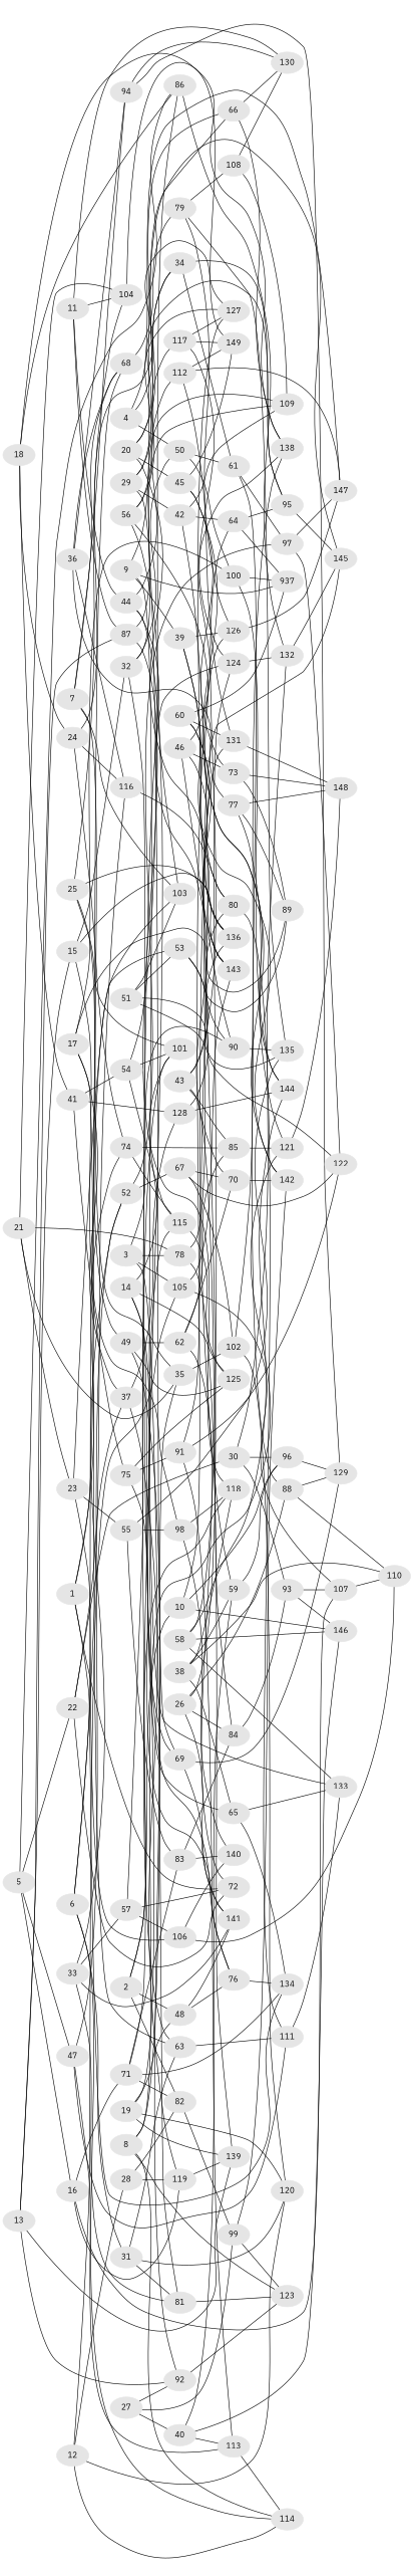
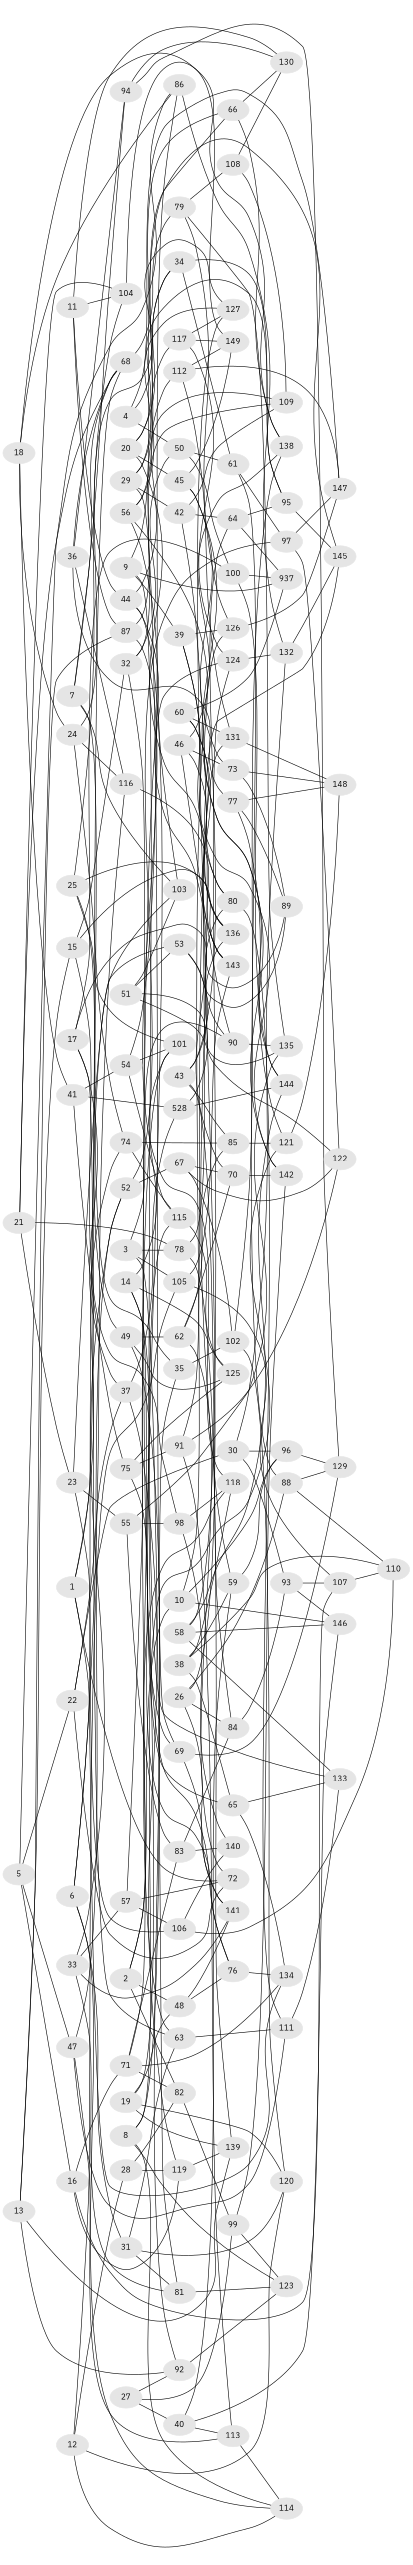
  graph {
    fontname="IBM Plex Sans"
    rankdir=LR
    node [color=gray90 fontname="IBM Plex Sans" style=filled]
    edge [fontname="IBM Plex Sans"]
    1
    68
    72
    74
    134
    79
    115
    85
    2
    10
    48
    82
    118
    96
    126
    146
    141
    76
    99
    3
    78
    81
    90
    105
    139
    145
    123
    135
    107
    143
    4
    34
    50
    147
    28
    119
    95
    61
    100
    5
    16
    22
    47
    86
    71
    37
    30
    52
    113
    111
    132
    6
    31
    103
    114
    116
    120
    63
    7
    35
    94
    102
    130
    129
    8
    121
    148
    9
    39
    66
    133
    n72 [label=937]
    80
    142
    138
    11
    44
    87
    104
    70
    112
    109
    12
    13
    15
    92
    32
    98
    136
    14
    65
    69
    101
    125
    140
    83
    110
    17
    89
-   128
+   128 [label=528]
    144
    18
    24
    41
    149
    127
    54
    75
    19
    20
    45
    73
    21
    23
    53
    55
    106
    93
    25
    49
    62
    26
    84
    88
    27
    40
    59
    29
    42
    64
    33
    57
    67
    97
    124
    36
    77
    38
    91
    43
    131
    46
    51
    122
    56
    117
    58
    60
    108
    1 -- 68
    1 -- 72
    1 -- 74
    1 -- 134
    68 -- 79
    74 -- 115
    74 -- 85
    79 -- 126
    79 -- 135
    79 -- 108
    115 -- 125
    85 -- 121
    2 -- 10
    2 -- 48
    2 -- 82
    2 -- 118
    10 -- 96
    10 -- 126
    10 -- 146
    48 -- 141
    48 -- 76
    82 -- 99
    96 -- 129
    126 -- 147
    76 -- 134
    99 -- 123
    99 -- 142
    3 -- 78
    3 -- 81
    3 -- 90
    3 -- 105
    78 -- 139
    78 -- 145
    81 -- 123
    90 -- 135
    105 -- 107
    105 -- 143
    107 -- 110
    4 -- 34
    4 -- 50
    4 -- 147
    34 -- 95
    34 -- 61
    50 -- 61
    50 -- 100
    28 -- 82
    28 -- 119
    119 -- 139
    95 -- 145
    61 -- 88
    61 -- 97
    100 -- n72
    100 -- 144
    5 -- 16
    5 -- 22
    5 -- 47
    5 -- 86
    16 -- 107
    16 -- 119
    16 -- 71
    22 -- 72
    22 -- 37
    22 -- 30
    47 -- 52
    47 -- 113
    47 -- 111
    86 -- 132
    71 -- 134
    71 -- 82
    71 -- 101
    71 -- 83
    37 -- 119
    37 -- 128
    30 -- 96
    30 -- 132
    30 -- 93
    52 -- 67
    52 -- 97
    113 -- 114
    111 -- 133
    132 -- 145
    6 -- 31
    6 -- 103
    6 -- 114
    6 -- 116
    31 -- 81
    31 -- 120
    31 -- 63
    116 -- 143
    63 -- 111
    7 -- 68
    7 -- 103
    7 -- 35
    7 -- 94
    35 -- 102
    94 -- 130
    94 -- 129
    102 -- 120
    102 -- 138
    8 -- 123
    8 -- 114
    8 -- 35
    8 -- 121
    121 -- 148
    9 -- 39
    9 -- 66
    9 -- 133
    9 -- n72
    39 -- 126
    39 -- 80
    39 -- 142
    66 -- 130
    66 -- 138
    80 -- 111
    11 -- 130
    11 -- 44
    11 -- 87
    11 -- 104
    44 -- 63
    44 -- 70
    44 -- 112
    87 -- 118
    87 -- 109
    104 -- 138
    70 -- 142
    112 -- 147
    112 -- 149
    112 -- 131
    12 -- 105
    12 -- 28
    12 -- 114
    12 -- 120
    13 -- 139
    13 -- 87
    13 -- 15
    13 -- 92
    15 -- 32
    15 -- 98
    15 -- 136
    92 -- 123
    32 -- 76
    32 -- 50
    32 -- 109
    98 -- 118
    98 -- 140
    14 -- 65
    14 -- 69
    14 -- 101
    14 -- 125
    65 -- 134
    65 -- 133
    69 -- 141
    69 -- 129
    83 -- 140
    83 -- 84
    17 -- 100
    17 -- 37
    17 -- 63
    17 -- 89
    128 -- 136
    128 -- 144
    18 -- 86
    18 -- 24
    18 -- 41
    18 -- 149
    24 -- 74
    24 -- 116
    24 -- 127
    41 -- 128
    41 -- 54
    41 -- 75
    54 -- 115
    54 -- 86
    54 -- 101
    75 -- 76
    75 -- 125
    75 -- 91
    19 -- 115
    19 -- 48
    19 -- 139
    19 -- 120
    20 -- 34
    20 -- 95
    20 -- 136
    20 -- 45
    45 -- 142
    45 -- 149
    45 -- 73
    73 -- 148
    73 -- 89
    21 -- 78
-   21 -- 35
+   21 -- 68
    21 -- 104
    21 -- 23
    23 -- 53
    23 -- 55
    23 -- 106
    53 -- 90
    53 -- 89
    55 -- 135
    55 -- 98
    55 -- 83
    106 -- 140
    106 -- 110
    93 -- 146
    93 -- 107
    25 -- 143
    25 -- 104
    25 -- 101
    25 -- 49
    49 -- 92
    49 -- 125
    49 -- 62
    62 -- 72
    62 -- 85
    62 -- 70
    26 -- 141
    26 -- 127
    26 -- 84
    26 -- 88
    84 -- 93
    88 -- 129
    88 -- 110
    27 -- 99
    27 -- 92
    27 -- 40
    40 -- 146
    40 -- 113
    40 -- 59
    59 -- 96
    29 -- 66
    29 -- 69
    29 -- 127
    29 -- 42
    42 -- 109
    42 -- 59
    42 -- 64
    64 -- 95
    64 -- n72
    33 -- 141
    33 -- 81
    33 -- 52
    33 -- 57
    57 -- 72
    57 -- 106
    57 -- 124
    67 -- 102
    67 -- 70
    67 -- 122
    97 -- 147
    97 -- 122
    124 -- 132
    36 -- 68
    36 -- 116
    36 -- 94
    36 -- 77
    77 -- 121
    77 -- 148
    77 -- 89
    38 -- 118
    38 -- 65
    38 -- 110
    38 -- 59
    91 -- 113
    91 -- 131
    91 -- 122
    43 -- 85
    43 -- 80
    43 -- 84
    43 -- 64
    131 -- 148
    46 -- 90
    46 -- 138
    46 -- 136
    46 -- 73
    51 -- 135
    51 -- 103
    51 -- 53
    51 -- 122
    56 -- 145
    56 -- 103
    56 -- 144
    56 -- 117
    117 -- 149
    117 -- 127
    117 -- 124
    58 -- 146
    58 -- 133
    58 -- 144
    58 -- 124
    60 -- 143
    60 -- n72
    60 -- 80
    60 -- 131
    108 -- 130
    108 -- 109
  }
